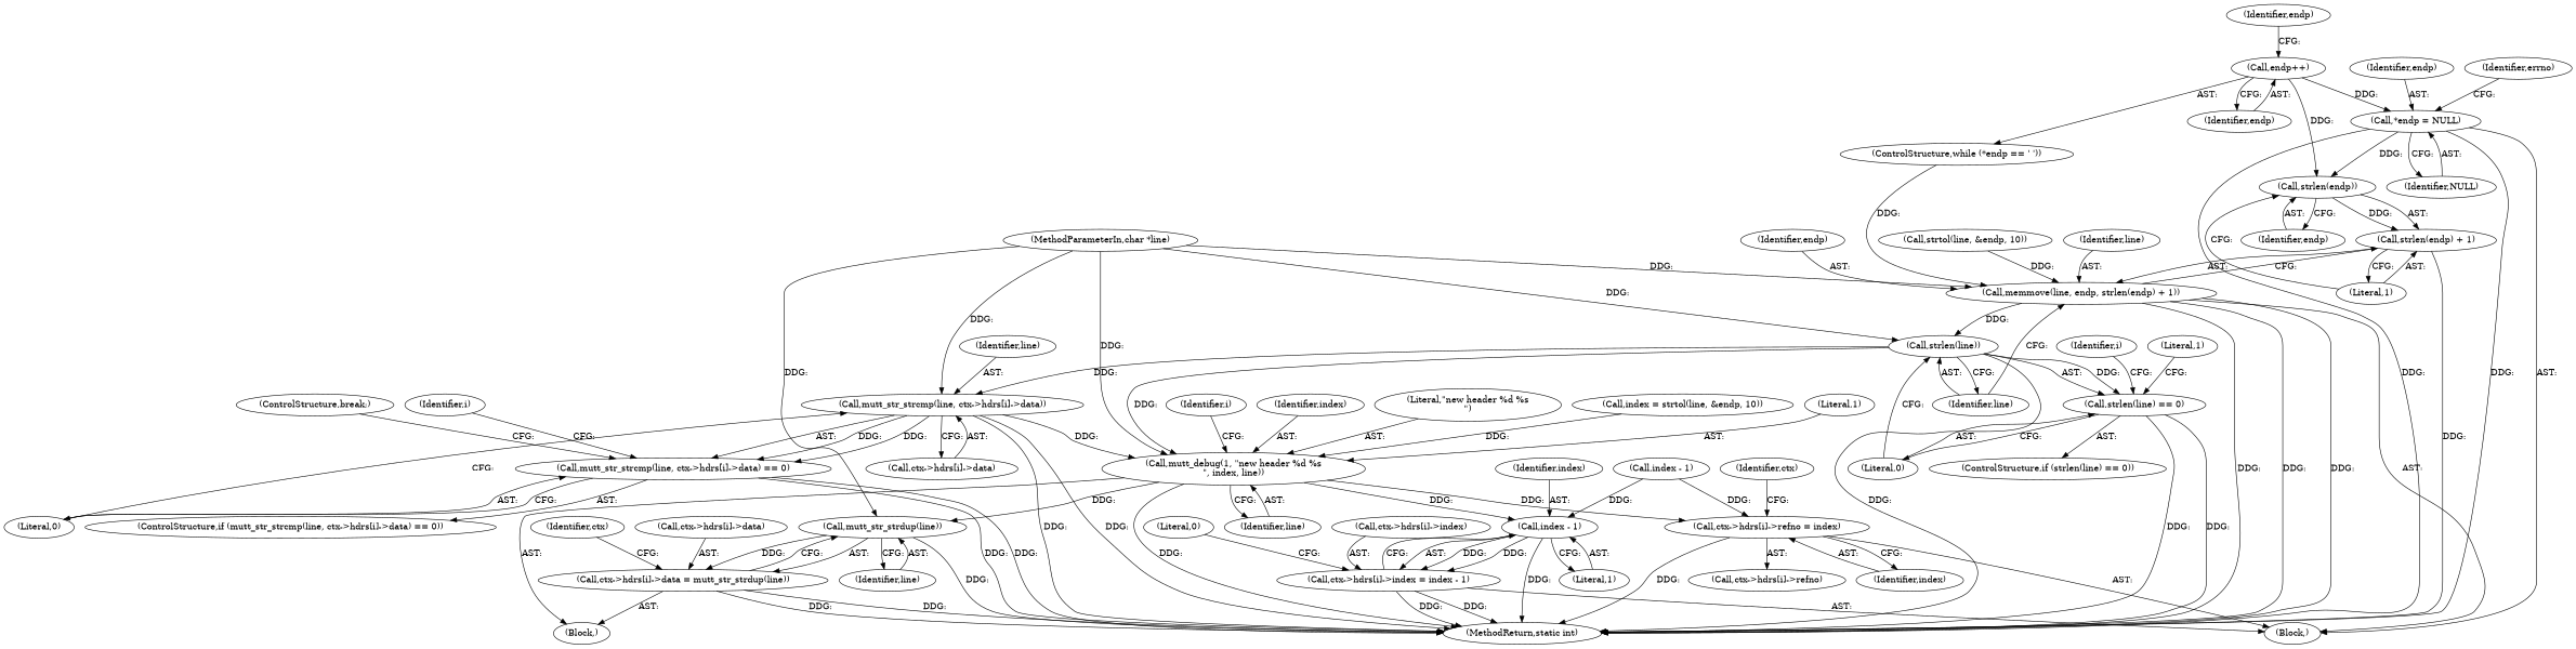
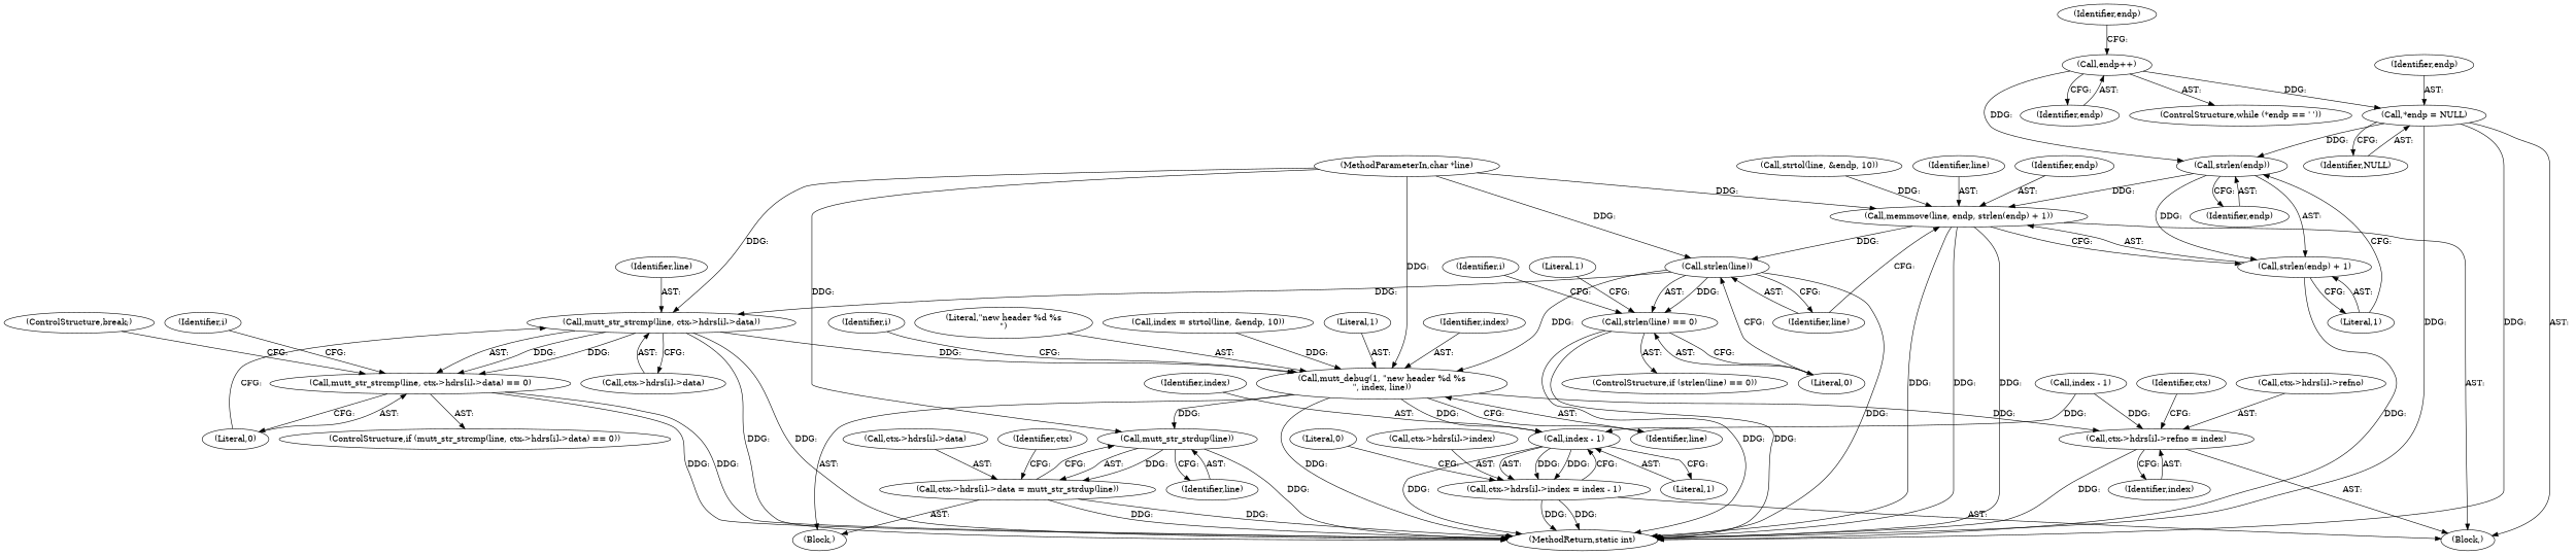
  digraph {
    n1 [label="(Call,strlen(endp))"]
    n2 [label="(Call,memmove(line, endp, strlen(endp) + 1))"]
    n3 [label="(Call,strlen(endp) + 1)"]
    n4 [label="(Identifier,endp)"]
    n5 [label="(MethodReturn,static int)"]
    n6 [label="(Block,)"]
    n7 [label="(Call,strlen(line))"]
    n8 [label="(Literal,1)"]
    n9 [label="(Call,*endp = NULL)"]
    n10 [label="(Identifier,NULL)"]
    n11 [label="(Call,endp++)"]
    n12 [label="(ControlStructure,while (*endp == ' '))"]
    n13 [label="(Identifier,endp)"]
    n14 [label="(Call,strlen(line) == 0)"]
    n15 [label="(Call,mutt_str_strcmp(line, ctx->hdrs[i]->data))"]
    n16 [label="(Call,mutt_debug(1, \"new header %d %s\n\", index, line))"]
    n17 [label="(Identifier,line)"]
    n18 [label="(ControlStructure,if (strlen(line) == 0))"]
    n19 [label="(Literal,0)"]
    n20 [label="(Call,mutt_str_strcmp(line, ctx->hdrs[i]->data) == 0)"]
    n21 [label="(Call,ctx->hdrs[i]->data)"]
    n22 [label="(Call,mutt_str_strdup(line))"]
    n23 [label="(Call,ctx->hdrs[i]->refno = index)"]
    n24 [label="(Call,index - 1)"]
    n25 [label="(Identifier,line)"]
    n26 [label="(Block,)"]
    n27 [label="(Literal,0)"]
    n28 [label="(ControlStructure,if (mutt_str_strcmp(line, ctx->hdrs[i]->data) == 0))"]
    n29 [label="(Call,ctx->hdrs[i]->data = mutt_str_strdup(line))"]
    n30 [label="(Identifier,line)"]
    n31 [label="(Identifier,index)"]
    n32 [label="(Call,ctx->hdrs[i]->index = index - 1)"]
    n33 [label="(Literal,1)"]
-   n34 [label="(Identifier,errno)"]
    n35 [label="(Identifier,index)"]
    n36 [label="(Call,index = strtol(line, &endp, 10))"]
    n37 [label="(Identifier,ctx)"]
    n38 [label="(Call,ctx->hdrs[i]->refno)"]
    n39 [label="(Call,strtol(line, &endp, 10))"]
    n40 [label="(Identifier,endp)"]
    n41 [label="(Literal,1)"]
    n42 [label="(Identifier,ctx)"]
    n43 [label="(Literal,1)"]
    n44 [label="(Identifier,i)"]
    n45 [label="(Identifier,line)"]
    n46 [label="(Identifier,i)"]
    n47 [label="(Call,index - 1)"]
    n48 [label="(Literal,0)"]
    n49 [label="(Call,ctx->hdrs[i]->index)"]
    n50 [label="(MethodParameterIn,char *line)"]
    n51 [label="(Identifier,endp)"]
    n52 [label="(Literal,\"new header %d %s\n\")"]
    n53 [label="(Identifier,index)"]
    n54 [label="(Identifier,line)"]
    n55 [label="(Call,ctx->hdrs[i]->data)"]
    n56 [label="(ControlStructure,break;)"]
    n57 [label="(Identifier,i)"]
    n58 [label="(Identifier,endp)"]
-   n12 -> n2 [label="DDG: "]
+   n1 -> n2 [label="DDG: "]
    n1 -> n3 [label="AST: "]
    n1 -> n3 [label="DDG: "]
    n1 -> n4 [label="CFG: "]
    n2 -> n3 [label="CFG: "]
    n2 -> n5 [label="DDG: "]
    n2 -> n5 [label="DDG: "]
    n2 -> n5 [label="DDG: "]
    n2 -> n6 [label="AST: "]
    n2 -> n7 [label="DDG: "]
    n3 -> n2 [label="AST: "]
    n3 -> n5 [label="DDG: "]
    n3 -> n8 [label="CFG: "]
    n4 -> n1 [label="AST: "]
    n7 -> n5 [label="DDG: "]
    n7 -> n14 [label="AST: "]
    n7 -> n14 [label="DDG: "]
    n7 -> n15 [label="DDG: "]
    n7 -> n16 [label="DDG: "]
    n7 -> n17 [label="CFG: "]
    n8 -> n1 [label="CFG: "]
    n8 -> n3 [label="AST: "]
    n9 -> n1 [label="DDG: "]
    n9 -> n5 [label="DDG: "]
    n9 -> n5 [label="DDG: "]
    n9 -> n6 [label="AST: "]
    n9 -> n10 [label="CFG: "]
    n10 -> n9 [label="AST: "]
    n11 -> n1 [label="DDG: "]
    n11 -> n9 [label="DDG: "]
    n11 -> n12 [label="AST: "]
    n11 -> n13 [label="CFG: "]
    n13 -> n11 [label="AST: "]
    n14 -> n5 [label="DDG: "]
    n14 -> n5 [label="DDG: "]
    n14 -> n18 [label="AST: "]
    n14 -> n19 [label="CFG: "]
    n15 -> n5 [label="DDG: "]
    n15 -> n5 [label="DDG: "]
    n15 -> n16 [label="DDG: "]
    n15 -> n20 [label="AST: "]
    n15 -> n20 [label="DDG: "]
    n15 -> n20 [label="DDG: "]
    n15 -> n21 [label="CFG: "]
    n16 -> n5 [label="DDG: "]
    n16 -> n22 [label="DDG: "]
    n16 -> n23 [label="DDG: "]
    n16 -> n24 [label="DDG: "]
    n16 -> n25 [label="CFG: "]
    n16 -> n26 [label="AST: "]
    n17 -> n2 [label="CFG: "]
    n17 -> n7 [label="AST: "]
    n19 -> n7 [label="CFG: "]
    n19 -> n14 [label="AST: "]
    n20 -> n5 [label="DDG: "]
    n20 -> n5 [label="DDG: "]
    n20 -> n27 [label="CFG: "]
    n20 -> n28 [label="AST: "]
    n21 -> n15 [label="AST: "]
    n22 -> n5 [label="DDG: "]
    n22 -> n29 [label="AST: "]
    n22 -> n29 [label="DDG: "]
    n22 -> n30 [label="CFG: "]
    n23 -> n5 [label="DDG: "]
    n23 -> n6 [label="AST: "]
    n23 -> n31 [label="CFG: "]
    n24 -> n5 [label="DDG: "]
    n24 -> n32 [label="AST: "]
    n24 -> n32 [label="DDG: "]
    n24 -> n32 [label="DDG: "]
    n24 -> n33 [label="CFG: "]
    n25 -> n16 [label="AST: "]
    n27 -> n15 [label="CFG: "]
    n27 -> n20 [label="AST: "]
    n29 -> n5 [label="DDG: "]
    n29 -> n5 [label="DDG: "]
    n29 -> n22 [label="CFG: "]
    n29 -> n26 [label="AST: "]
    n30 -> n22 [label="AST: "]
    n31 -> n23 [label="AST: "]
    n32 -> n5 [label="DDG: "]
    n32 -> n5 [label="DDG: "]
    n32 -> n6 [label="AST: "]
    n32 -> n24 [label="CFG: "]
    n33 -> n24 [label="AST: "]
-   n34 -> n9 [label="CFG: "]
    n35 -> n16 [label="AST: "]
    n36 -> n16 [label="DDG: "]
    n37 -> n23 [label="CFG: "]
-   n23 -> n38 [label="AST: "]
+   n38 -> n23 [label="AST: "]
    n39 -> n2 [label="DDG: "]
    n40 -> n11 [label="CFG: "]
    n41 -> n16 [label="AST: "]
    n42 -> n29 [label="CFG: "]
    n43 -> n14 [label="CFG: "]
    n44 -> n14 [label="CFG: "]
    n45 -> n2 [label="AST: "]
    n46 -> n16 [label="CFG: "]
    n47 -> n23 [label="DDG: "]
    n47 -> n24 [label="DDG: "]
    n48 -> n32 [label="CFG: "]
    n49 -> n32 [label="AST: "]
    n50 -> n2 [label="DDG: "]
    n50 -> n7 [label="DDG: "]
    n50 -> n15 [label="DDG: "]
    n50 -> n16 [label="DDG: "]
    n50 -> n22 [label="DDG: "]
    n51 -> n2 [label="AST: "]
    n52 -> n16 [label="AST: "]
    n53 -> n24 [label="AST: "]
    n54 -> n15 [label="AST: "]
    n55 -> n29 [label="AST: "]
    n56 -> n20 [label="CFG: "]
    n57 -> n20 [label="CFG: "]
    n58 -> n9 [label="AST: "]
  }
